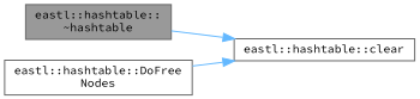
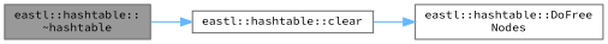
  digraph {
    fontname="Source Code Pro"
    rankdir=LR
    node [color=grey40 fillcolor=white fontname="Source Code Pro" fontsize=10 shape=box style=filled]
    edge [color=steelblue1 fontname="Source Code Pro" fontsize=10 labelfontname=Helvetica labelfontsize=10 style=solid]
    n1 [color=gray40 fillcolor=grey60 fontcolor=black height=0.2 label="eastl::hashtable::\l~hashtable" width=0.4]
    n2 [height=0.2 label="eastl::hashtable::clear" width=0.4]
    n3 [height=0.2 label="eastl::hashtable::DoFree\lNodes" width=0.4]
    n1 -> n2
-   n3 -> n2
+   n2 -> n3
  }
